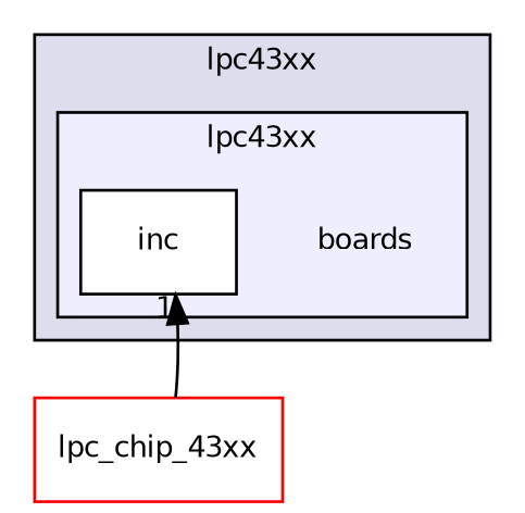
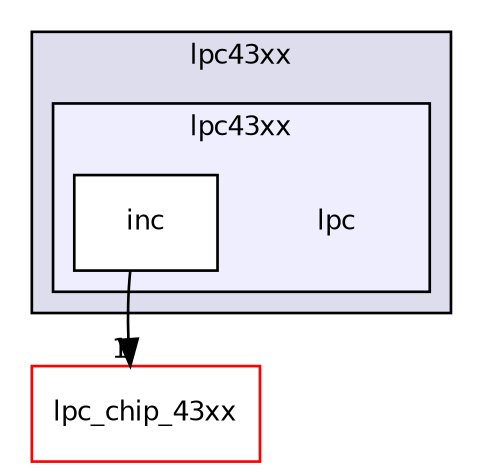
  digraph {
    compound=true
    node [fontname=Helvetica fontsize=10 shape=box fillcolor=white style=filled]
-   n1 [label=boards shape=plaintext fillcolor="" style=""]
+   n1 [label=lpc shape=plaintext fillcolor="" style=""]
    n2 [color=black label=inc]
    n3 [color=red label=lpc_chip_43xx]
    subgraph cluster_1 {
      bgcolor="#ddddee"
      fontname=Helvetica
      fontsize=10
      label=lpc43xx
      pencolor=black
      subgraph cluster_2 {
        bgcolor="#eeeeff"
        fontname=Helvetica
        fontsize=10
        pencolor=black
        n1
        n2
      }
    }
-   n3 -> n2 [headlabel=1 labeldistance=1.5 labelfontname=Helvetica labelfontsize=10]
+   n2 -> n3 [headlabel=1 labeldistance=1.5 labelfontname=Helvetica labelfontsize=10]
  }
